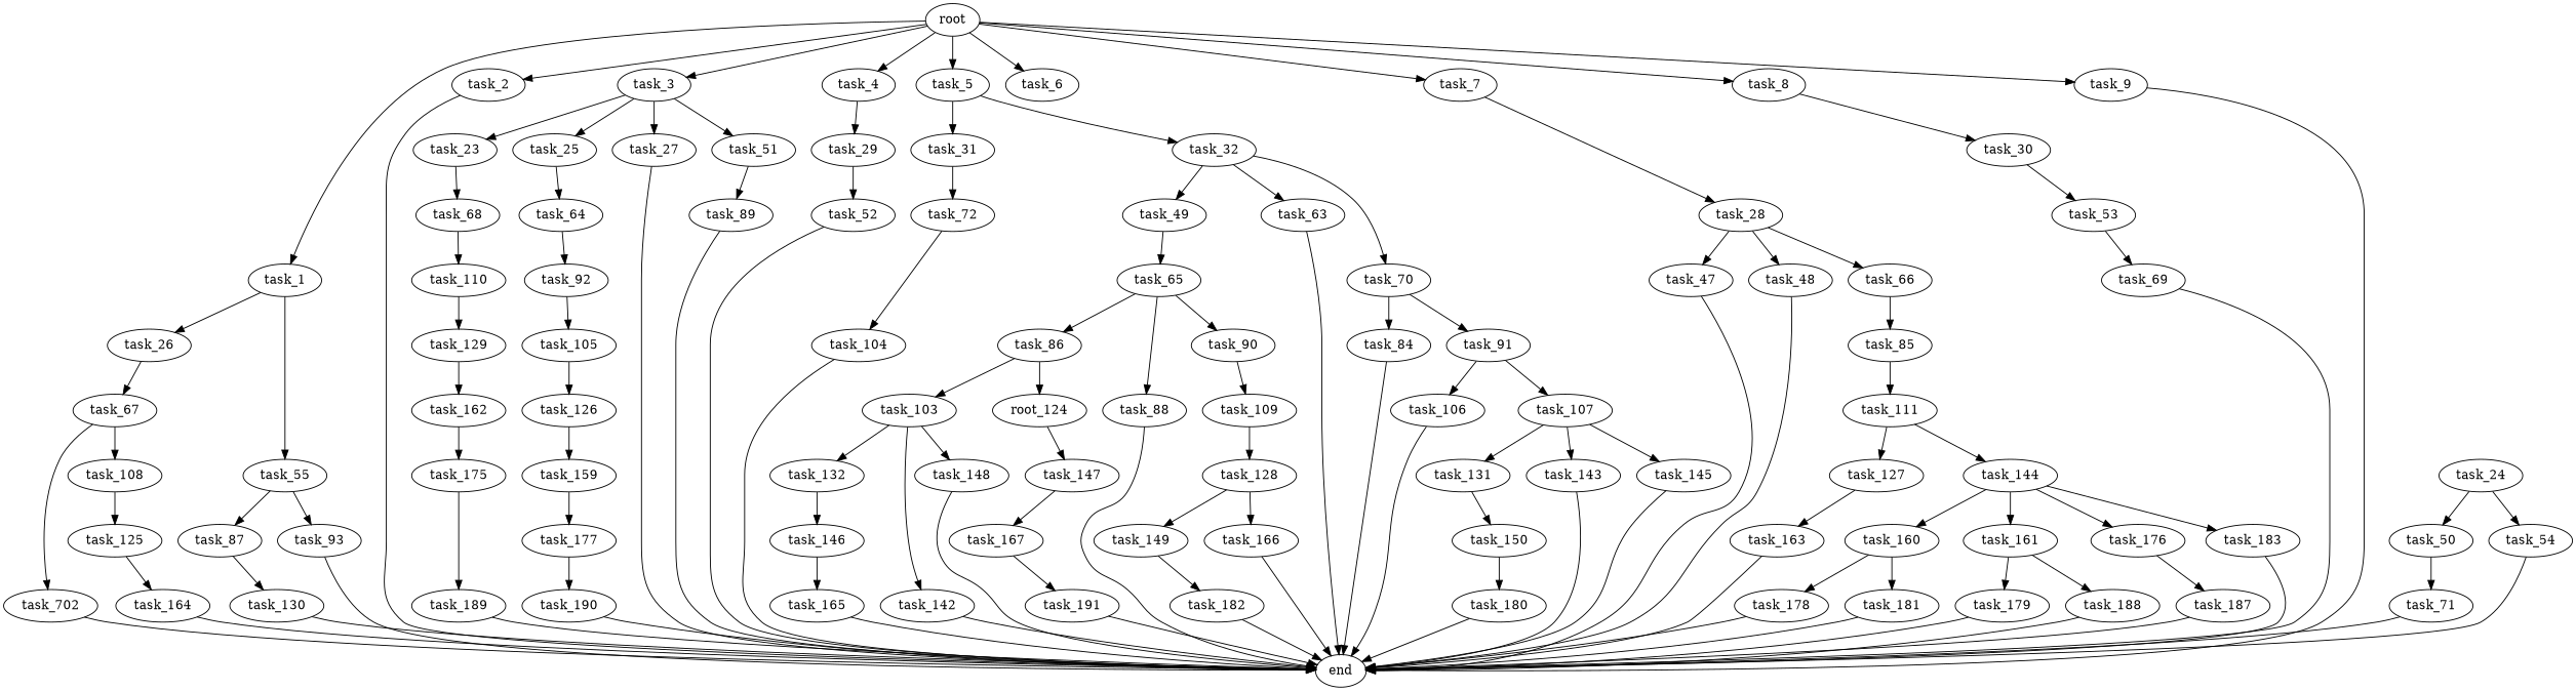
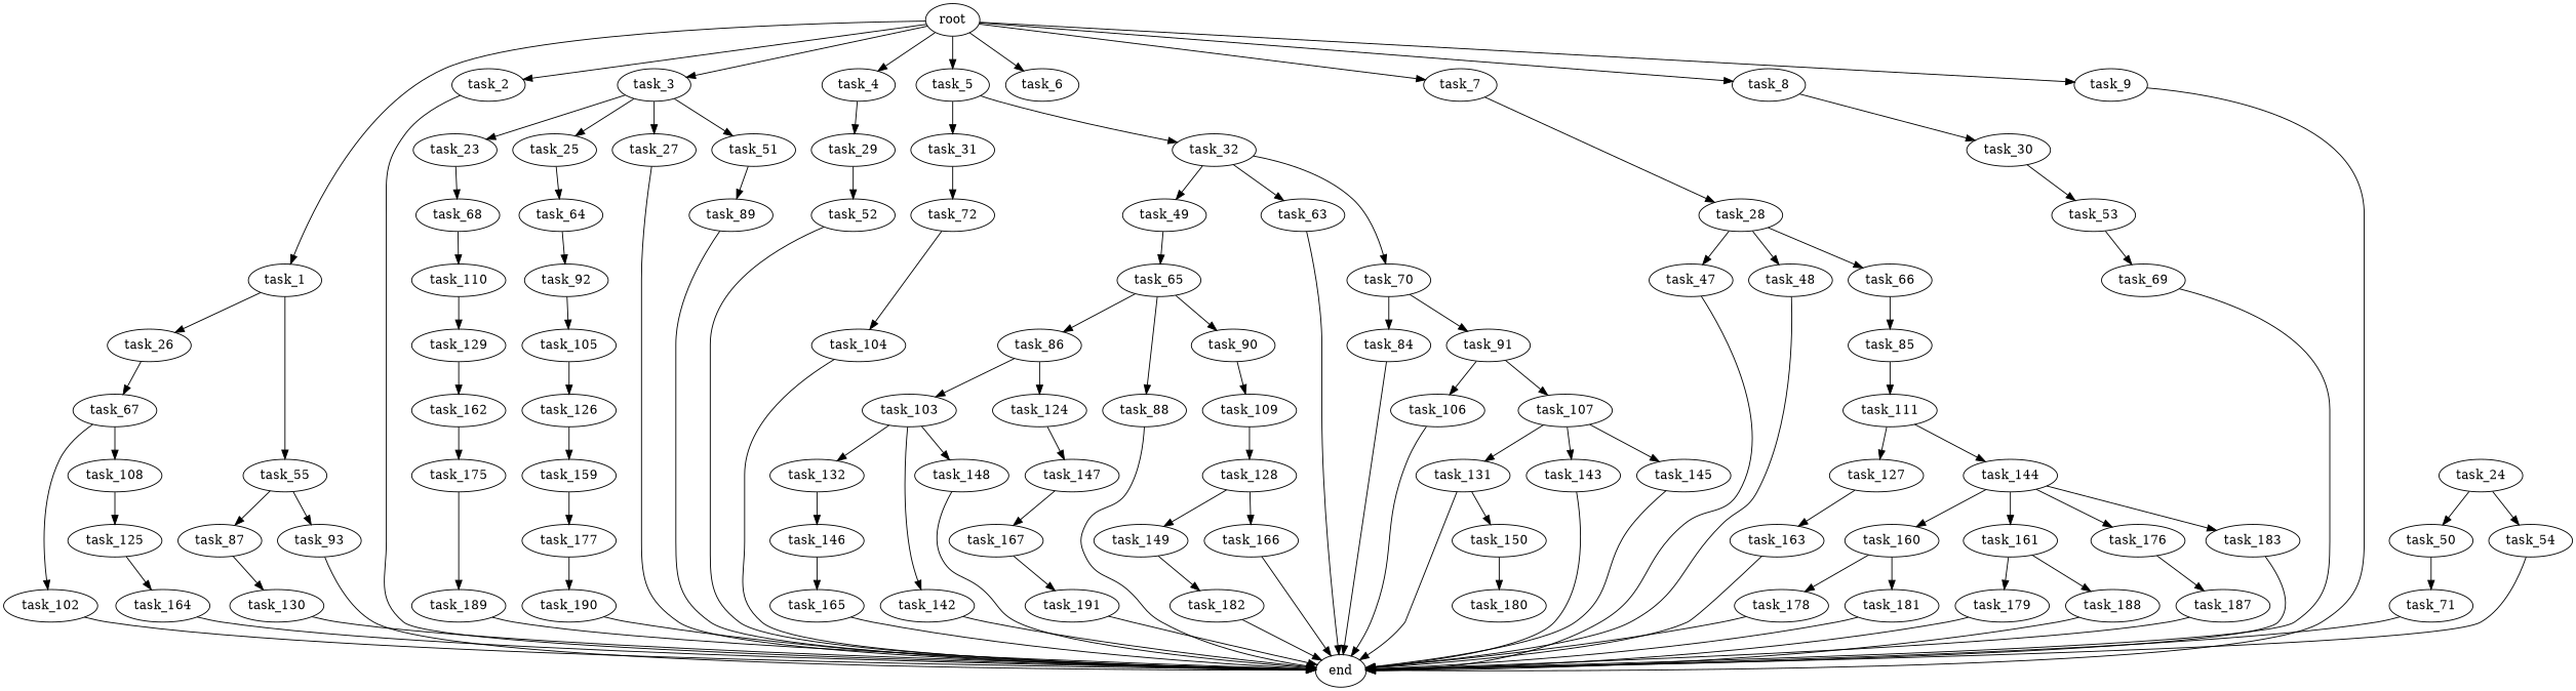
  digraph {
    fontname="DejaVu Serif"
    node [fontname="DejaVu Serif"]
    edge [fontname="DejaVu Serif"]
    root
    task_1
    task_2
    task_3
    task_4
    task_5
    task_6
    task_7
    task_8
    task_9
    task_26
    task_55
    end
    task_23
    task_25
    task_27
    task_51
    task_29
    task_31
    task_32
    task_28
    task_30
    task_67
    task_87
    task_93
    task_68
    task_64
    task_89
    task_52
    task_72
    task_49
    task_63
    task_70
    task_24
    task_50
    task_54
    task_47
    task_48
    task_66
    task_53
    task_110
    task_71
    task_92
-   task_102 [label=task_702]
+   task_102
    task_108
    task_85
    task_69
    task_104
    task_65
    task_84
    task_91
    task_86
    task_88
    task_90
    task_130
    task_105
    task_103
-   task_124 [label=root_124]
+   task_124
    task_109
    task_111
    task_125
    task_129
    task_106
    task_107
    task_127
    task_144
    task_132
    task_142
    task_148
    task_147
    task_128
    task_131
    task_143
    task_145
    task_126
    task_146
    task_159
    task_150
    task_164
    task_149
    task_166
    task_162
    task_163
    task_160
    task_161
    task_176
    task_183
    task_167
    task_177
    task_182
    task_175
    task_180
    task_165
    task_178
    task_181
    task_179
    task_188
    task_187
    task_191
    task_190
    task_189
    root -> task_1
    root -> task_2
    root -> task_3
    root -> task_4
    root -> task_5
    root -> task_6
    root -> task_7
    root -> task_8
    root -> task_9
    task_1 -> task_26
    task_1 -> task_55
    task_2 -> end
    task_3 -> task_23
    task_3 -> task_25
    task_3 -> task_27
    task_3 -> task_51
    task_4 -> task_29
    task_5 -> task_31
    task_5 -> task_32
    task_7 -> task_28
    task_8 -> task_30
    task_9 -> end
    task_26 -> task_67
    task_55 -> task_87
    task_55 -> task_93
    task_23 -> task_68
    task_25 -> task_64
    task_27 -> end
    task_51 -> task_89
    task_29 -> task_52
    task_31 -> task_72
    task_32 -> task_49
    task_32 -> task_63
    task_32 -> task_70
    task_28 -> task_47
    task_28 -> task_48
    task_28 -> task_66
    task_30 -> task_53
    task_67 -> task_102
    task_67 -> task_108
    task_87 -> task_130
    task_93 -> end
    task_68 -> task_110
    task_64 -> task_92
    task_89 -> end
    task_52 -> end
    task_72 -> task_104
    task_49 -> task_65
    task_63 -> end
    task_70 -> task_84
    task_70 -> task_91
    task_24 -> task_50
    task_24 -> task_54
    task_50 -> task_71
    task_54 -> end
    task_47 -> end
    task_48 -> end
    task_66 -> task_85
    task_53 -> task_69
    task_110 -> task_129
    task_71 -> end
    task_92 -> task_105
    task_102 -> end
    task_108 -> task_125
    task_85 -> task_111
    task_69 -> end
    task_104 -> end
    task_65 -> task_86
    task_65 -> task_88
    task_65 -> task_90
    task_84 -> end
    task_91 -> task_106
    task_91 -> task_107
    task_86 -> task_103
    task_86 -> task_124
    task_88 -> end
    task_90 -> task_109
    task_130 -> end
    task_105 -> task_126
    task_103 -> task_132
    task_103 -> task_142
    task_103 -> task_148
    task_124 -> task_147
    task_109 -> task_128
    task_111 -> task_127
    task_111 -> task_144
    task_125 -> task_164
    task_129 -> task_162
    task_106 -> end
    task_107 -> task_131
    task_107 -> task_143
    task_107 -> task_145
    task_127 -> task_163
    task_144 -> task_160
    task_144 -> task_161
    task_144 -> task_176
    task_144 -> task_183
    task_132 -> task_146
    task_142 -> end
    task_148 -> end
    task_147 -> task_167
    task_128 -> task_149
    task_128 -> task_166
    task_131 -> task_150
    task_143 -> end
    task_145 -> end
    task_126 -> task_159
    task_146 -> task_165
    task_159 -> task_177
    task_150 -> task_180
    task_164 -> end
    task_149 -> task_182
    task_166 -> end
    task_162 -> task_175
    task_163 -> end
    task_160 -> task_178
    task_160 -> task_181
    task_161 -> task_179
    task_161 -> task_188
    task_176 -> task_187
    task_183 -> end
    task_167 -> task_191
    task_177 -> task_190
    task_182 -> end
    task_175 -> task_189
-   task_180 -> end
+   task_131 -> end
    task_165 -> end
    task_178 -> end
    task_181 -> end
    task_179 -> end
    task_188 -> end
    task_187 -> end
    task_191 -> end
    task_190 -> end
    task_189 -> end
  }
